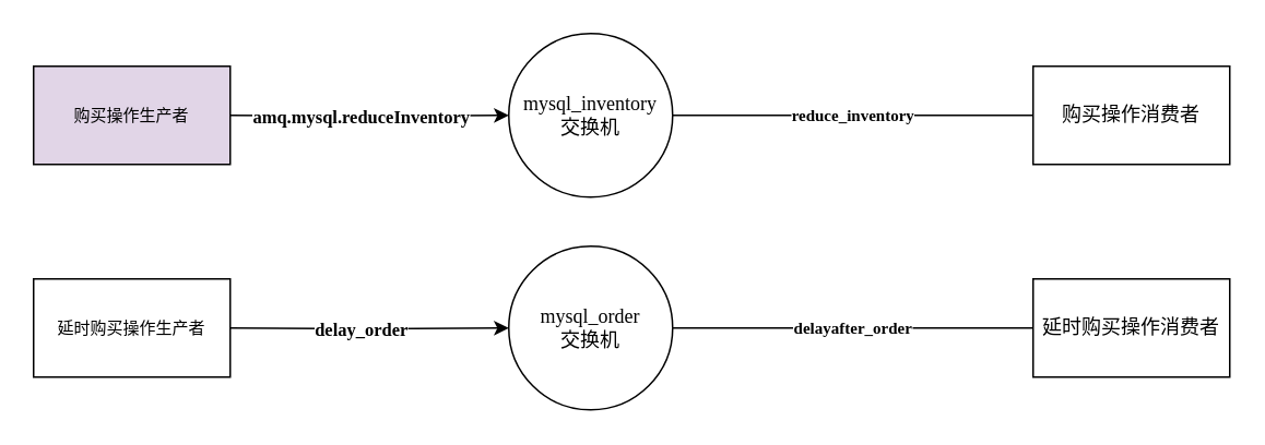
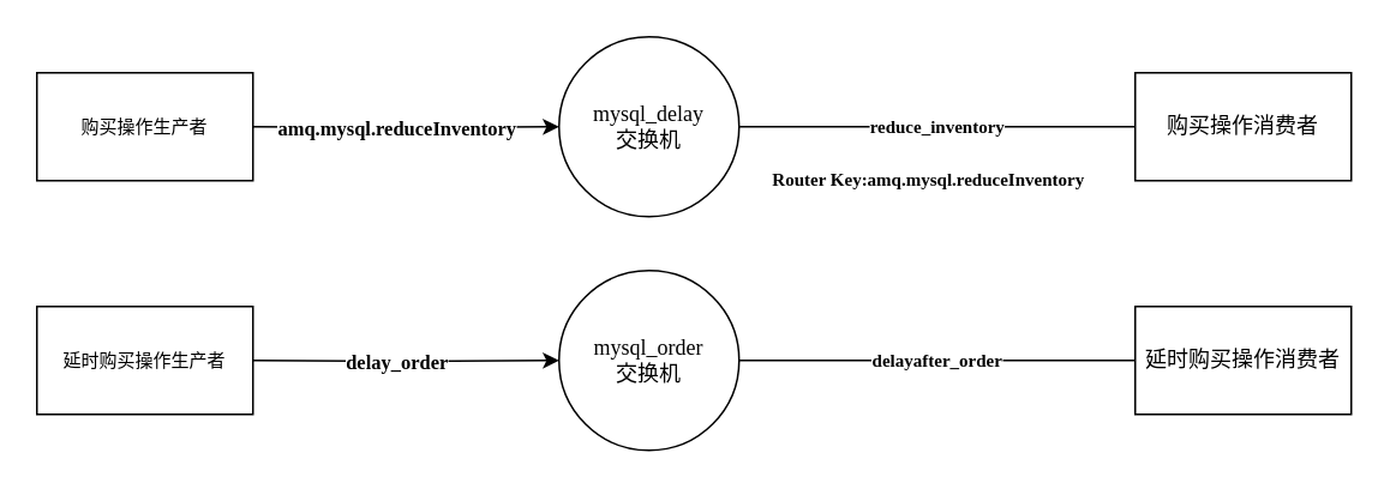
  <mxCell id="0" />
  <mxCell id="1" parent="0" />
  <mxCell id="2" style="edgeStyle=orthogonalEdgeStyle;rounded=0;orthogonalLoop=1;jettySize=auto;html=1;entryX=0;entryY=0.5;entryDx=0;entryDy=0;" edge="1" parent="1" target="6"><mxGeometry relative="1" as="geometry"><mxPoint x="140" y="70" as="sourcePoint" /></mxGeometry></mxCell>
  <mxCell id="3" value="&lt;font face=&quot;Times New Roman&quot;&gt;&lt;b&gt;amq.mysql.reduceInventory&lt;/b&gt;&lt;/font&gt;" style="edgeLabel;html=1;align=center;verticalAlign=middle;resizable=0;points=[];" vertex="1" connectable="0" parent="2"><mxGeometry x="-0.163" y="-1" relative="1" as="geometry"><mxPoint x="9" y="-1" as="offset" /></mxGeometry></mxCell>
- <mxCell id="4" value="&lt;font face=&quot;宋体&quot; style=&quot;font-size: 10px&quot;&gt;购买操作生产者&lt;/font&gt;" style="rounded=0;whiteSpace=wrap;html=1;fillColor=#e1d5e7;" vertex="1" parent="1"><mxGeometry x="20" y="40" width="120" height="60" as="geometry" /></mxCell>
+ <mxCell id="4" value="&lt;font face=&quot;宋体&quot; style=&quot;font-size: 10px&quot;&gt;购买操作生产者&lt;/font&gt;" style="rounded=0;whiteSpace=wrap;html=1;" vertex="1" parent="1"><mxGeometry x="20" y="40" width="120" height="60" as="geometry" /></mxCell>
  <mxCell id="5" value="&lt;b&gt;reduce_inventory&lt;/b&gt;" style="edgeStyle=orthogonalEdgeStyle;rounded=0;orthogonalLoop=1;jettySize=auto;html=1;exitX=1;exitY=0.5;exitDx=0;exitDy=0;fontFamily=Times New Roman;fontSize=10;entryX=0;entryY=0.5;entryDx=0;entryDy=0;endArrow=none;" edge="1" parent="1" source="6" target="7"><mxGeometry relative="1" as="geometry"><mxPoint x="570" y="70" as="targetPoint" /></mxGeometry></mxCell>
- <mxCell id="6" value="&lt;font face=&quot;Times New Roman&quot;&gt;mysql_inventory&lt;br&gt;交换机&lt;br&gt;&lt;/font&gt;" style="ellipse;whiteSpace=wrap;html=1;aspect=fixed;" vertex="1" parent="1"><mxGeometry x="310" y="20" width="100" height="100" as="geometry" /></mxCell>
+ <mxCell id="6" value="&lt;font face=&quot;Times New Roman&quot;&gt;mysql_delay&lt;br&gt;交换机&lt;br&gt;&lt;/font&gt;" style="ellipse;whiteSpace=wrap;html=1;aspect=fixed;" vertex="1" parent="1"><mxGeometry x="310" y="20" width="100" height="100" as="geometry" /></mxCell>
  <mxCell id="7" value="购买操作消费者" style="rounded=0;whiteSpace=wrap;html=1;" vertex="1" parent="1"><mxGeometry x="630" y="40" width="120" height="60" as="geometry" /></mxCell>
+ <mxCell id="8" value="&lt;font style=&quot;vertical-align: inherit&quot;&gt;&lt;font style=&quot;vertical-align: inherit&quot;&gt;&lt;font style=&quot;vertical-align: inherit&quot;&gt;&lt;font style=&quot;vertical-align: inherit&quot;&gt;&lt;font style=&quot;vertical-align: inherit&quot;&gt;&lt;font style=&quot;vertical-align: inherit ; font-size: 10px&quot;&gt;&lt;font style=&quot;vertical-align: inherit&quot;&gt;&lt;font style=&quot;vertical-align: inherit&quot;&gt;Router Key:amq.mysql.reduceInventory&lt;/font&gt;&lt;/font&gt;&lt;/font&gt;&lt;/font&gt;&lt;/font&gt;&lt;/font&gt;&lt;/font&gt;&lt;/font&gt;" style="text;strokeColor=none;fillColor=none;html=1;fontSize=24;fontStyle=1;verticalAlign=middle;align=center;fontFamily=Times New Roman;" vertex="1" parent="1"><mxGeometry x="410" y="60" width="210" height="70" as="geometry" /></mxCell>
  <mxCell id="9" style="edgeStyle=orthogonalEdgeStyle;rounded=0;orthogonalLoop=1;jettySize=auto;html=1;entryX=0;entryY=0.5;entryDx=0;entryDy=0;" edge="1" parent="1" target="13"><mxGeometry relative="1" as="geometry"><mxPoint x="140" y="200" as="sourcePoint" /></mxGeometry></mxCell>
  <mxCell id="10" value="&lt;font face=&quot;Times New Roman&quot;&gt;&lt;b&gt;delay_order&lt;/b&gt;&lt;/font&gt;" style="edgeLabel;html=1;align=center;verticalAlign=middle;resizable=0;points=[];" vertex="1" connectable="0" parent="9"><mxGeometry x="-0.163" y="-1" relative="1" as="geometry"><mxPoint x="9" y="-1" as="offset" /></mxGeometry></mxCell>
  <mxCell id="11" value="&lt;font face=&quot;宋体&quot; style=&quot;font-size: 10px&quot;&gt;延时购买操作生产者&lt;/font&gt;" style="rounded=0;whiteSpace=wrap;html=1;" vertex="1" parent="1"><mxGeometry x="20" y="170" width="120" height="60" as="geometry" /></mxCell>
  <mxCell id="12" value="&lt;b&gt;delayafter_order&lt;/b&gt;" style="edgeStyle=orthogonalEdgeStyle;rounded=0;orthogonalLoop=1;jettySize=auto;html=1;exitX=1;exitY=0.5;exitDx=0;exitDy=0;fontFamily=Times New Roman;fontSize=10;entryX=0;entryY=0.5;entryDx=0;entryDy=0;endArrow=none;" edge="1" parent="1" source="13" target="14"><mxGeometry relative="1" as="geometry"><mxPoint x="570" y="200" as="targetPoint" /></mxGeometry></mxCell>
  <mxCell id="13" value="&lt;font face=&quot;Times New Roman&quot;&gt;mysql_order&lt;br&gt;交换机&lt;br&gt;&lt;/font&gt;" style="ellipse;whiteSpace=wrap;html=1;aspect=fixed;" vertex="1" parent="1"><mxGeometry x="310" y="150" width="100" height="100" as="geometry" /></mxCell>
  <mxCell id="14" value="延时购买操作消费者" style="rounded=0;whiteSpace=wrap;html=1;" vertex="1" parent="1"><mxGeometry x="630" y="170" width="120" height="60" as="geometry" /></mxCell>
